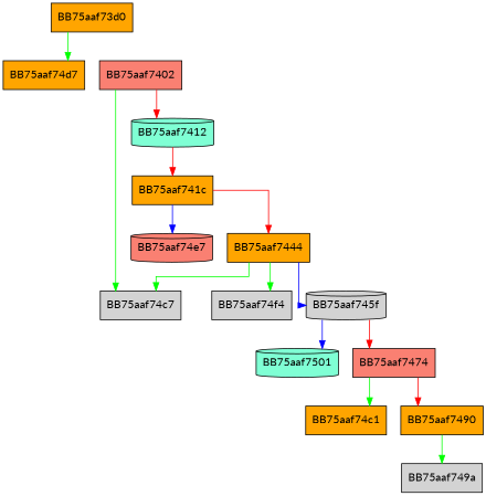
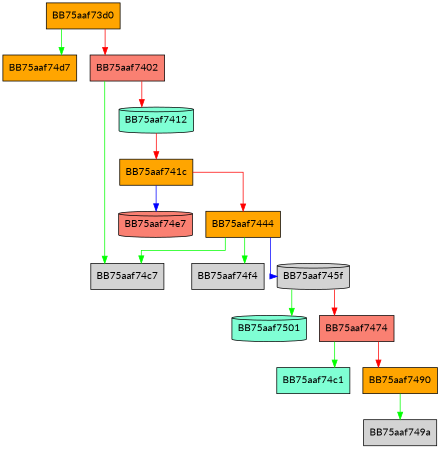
  digraph {
    fontname=Lato
    splines=ortho
    node [fillcolor=orange fontname=Lato shape=box style=filled]
    edge [color=green fontname=Lato]
    BB75aaf73d0
    BB75aaf74d7
    BB75aaf7402 [fillcolor=salmon]
    BB75aaf74c7 [fillcolor=lightgrey]
    BB75aaf7412 [fillcolor=aquamarine shape=cylinder]
    BB75aaf741c
    BB75aaf74e7 [fillcolor=salmon shape=cylinder]
    BB75aaf7444
    BB75aaf74f4 [fillcolor=lightgrey]
    BB75aaf745f [fillcolor=lightgrey shape=cylinder]
    BB75aaf7501 [fillcolor=aquamarine shape=cylinder]
    BB75aaf7474 [fillcolor=salmon]
-   BB75aaf74c1
+   BB75aaf74c1 [fillcolor=aquamarine]
    BB75aaf7490
    BB75aaf749a [fillcolor=lightgrey]
    BB75aaf73d0 -> BB75aaf74d7
+   BB75aaf73d0 -> BB75aaf7402 [color=red]
    BB75aaf7402 -> BB75aaf74c7
    BB75aaf7402 -> BB75aaf7412 [color=red]
    BB75aaf7412 -> BB75aaf741c [color=red]
    BB75aaf741c -> BB75aaf74e7 [color=blue]
    BB75aaf741c -> BB75aaf7444 [color=red]
    BB75aaf7444 -> BB75aaf74c7
    BB75aaf7444 -> BB75aaf74f4
    BB75aaf7444 -> BB75aaf745f [color=blue]
-   BB75aaf745f -> BB75aaf7501 [color=blue]
+   BB75aaf745f -> BB75aaf7501
    BB75aaf745f -> BB75aaf7474 [color=red]
    BB75aaf7474 -> BB75aaf74c1
    BB75aaf7474 -> BB75aaf7490 [color=red]
    BB75aaf7490 -> BB75aaf749a
  }
